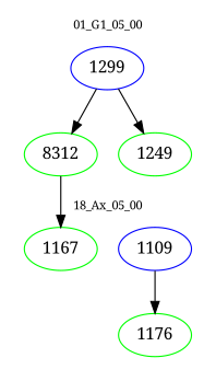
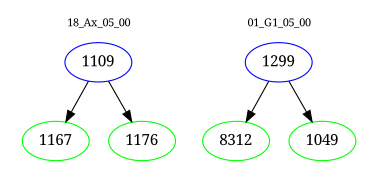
  digraph {
    fontname="Noto Serif"
    node [color=green fontname="Noto Serif"]
    edge [color=black fontname="Noto Serif"]
    n1 [color=blue label=1109]
    n2 [label=1167]
    n3 [label=1176]
    n4 [color=blue label=1299]
    n5 [label=8312]
-   n6 [label=1249]
+   n6 [label=1049]
    subgraph cluster_1 {
      color=white
      fontsize=10
      label="18_Ax_05_00"
      n1
      n2
      n3
    }
    subgraph cluster_2 {
      color=white
      fontsize=10
      label="01_G1_05_00"
      n4
      n5
      n6
    }
-   n5 -> n2
+   n1 -> n2
    n1 -> n3
    n4 -> n5
    n4 -> n6
  }
